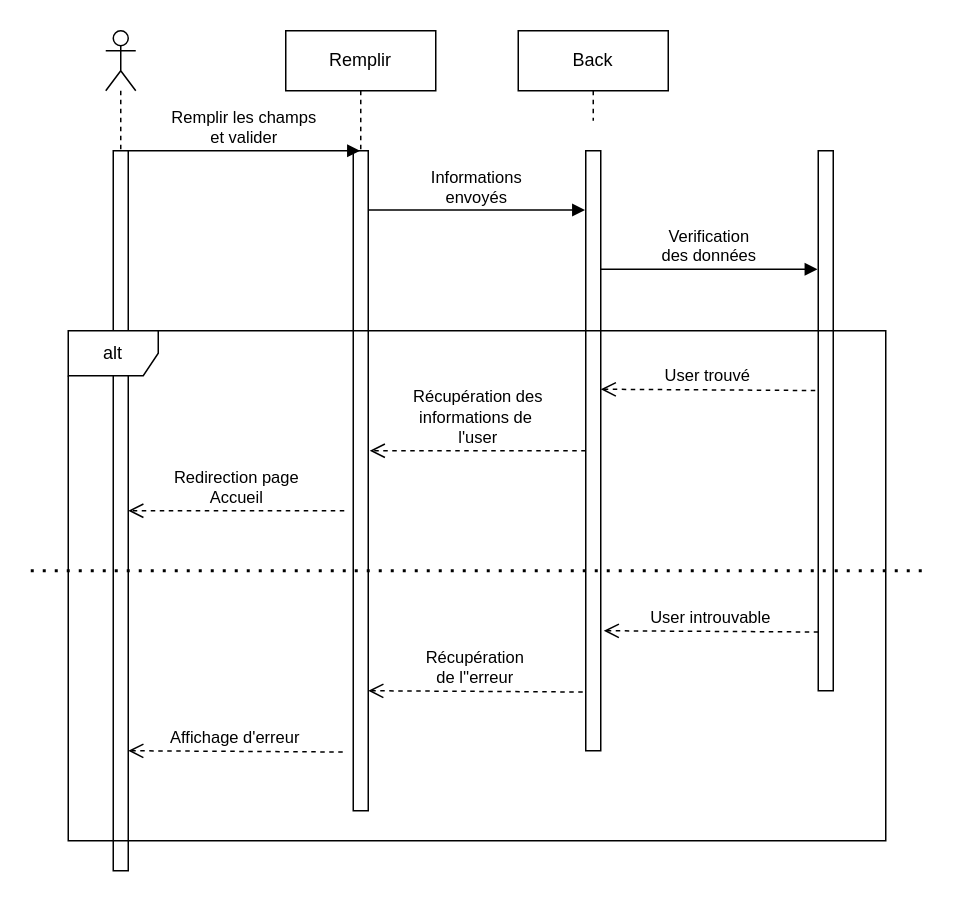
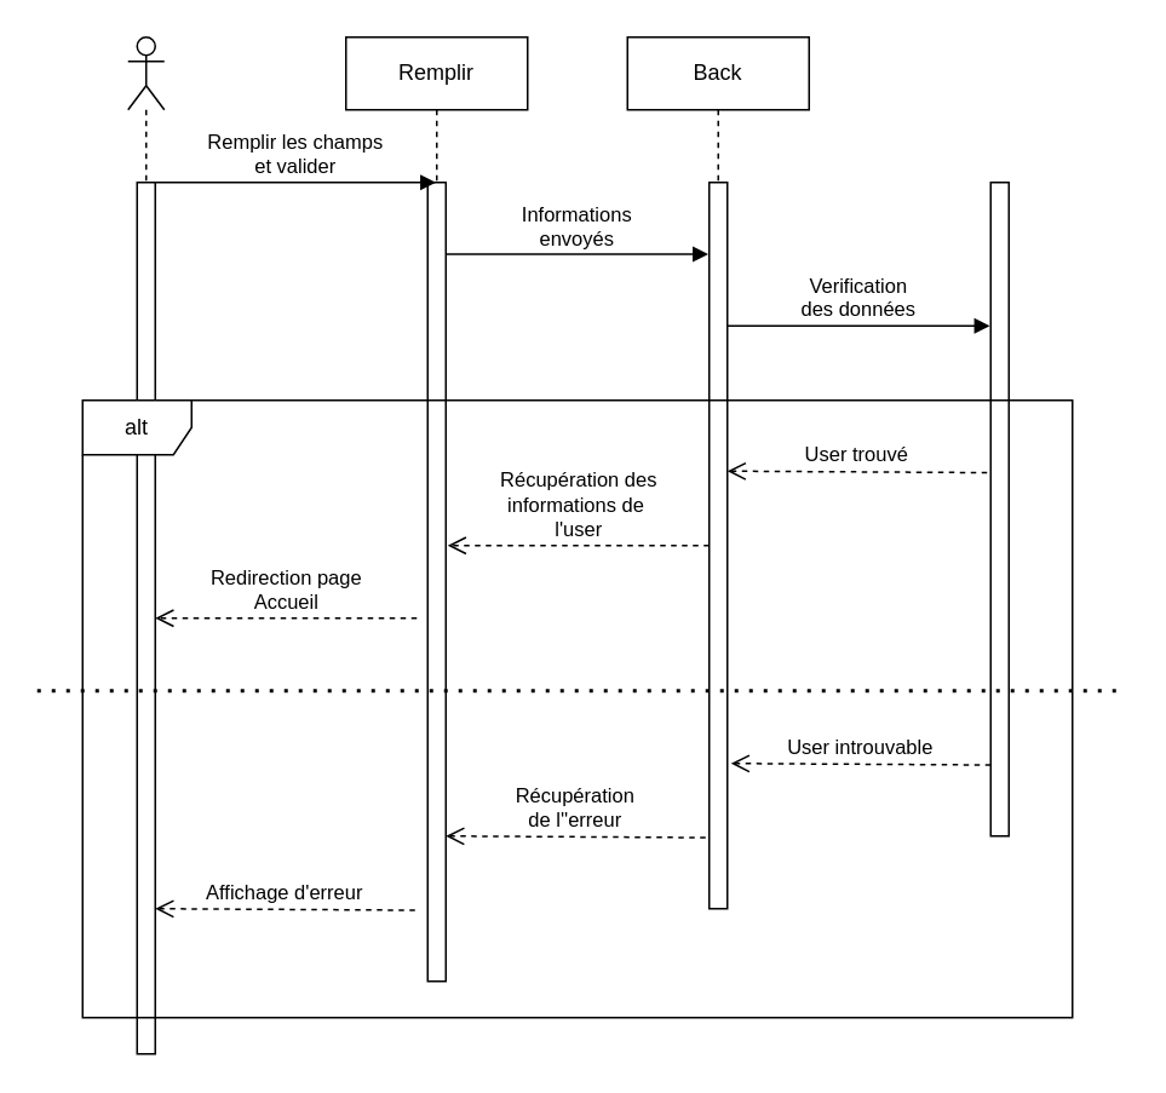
  <mxCell id="0" />
  <mxCell id="1" parent="0" />
- <mxCell id="2" value="Back" style="shape=umlLifeline;perimeter=lifelinePerimeter;whiteSpace=wrap;html=1;container=1;collapsible=0;recursiveResize=0;outlineConnect=0;" vertex="1" parent="1"><mxGeometry x="345" y="20" width="100" height="60" as="geometry" /></mxCell>
+ <mxCell id="2" value="Back" style="shape=umlLifeline;perimeter=lifelinePerimeter;whiteSpace=wrap;html=1;container=1;collapsible=0;recursiveResize=0;outlineConnect=0;" vertex="1" parent="1"><mxGeometry x="345" y="20" width="100" height="80" as="geometry" /></mxCell>
  <mxCell id="3" value="Remplir" style="shape=umlLifeline;perimeter=lifelinePerimeter;whiteSpace=wrap;html=1;container=1;collapsible=0;recursiveResize=0;outlineConnect=0;" vertex="1" parent="1"><mxGeometry x="190" y="20" width="100" height="80" as="geometry" /></mxCell>
  <mxCell id="4" value="" style="shape=umlLifeline;participant=umlActor;perimeter=lifelinePerimeter;whiteSpace=wrap;html=1;container=1;collapsible=0;recursiveResize=0;verticalAlign=top;spacingTop=36;outlineConnect=0;" vertex="1" parent="1"><mxGeometry x="70" y="20" width="20" height="110" as="geometry" /></mxCell>
  <mxCell id="5" value="" style="html=1;points=[];perimeter=orthogonalPerimeter;" vertex="1" parent="1"><mxGeometry x="75" y="100" width="10" height="480" as="geometry" /></mxCell>
  <mxCell id="6" value="" style="html=1;points=[];perimeter=orthogonalPerimeter;" vertex="1" parent="1"><mxGeometry x="235" y="100" width="10" height="440" as="geometry" /></mxCell>
  <mxCell id="7" value="Remplir les champs&lt;br&gt;et valider" style="html=1;verticalAlign=bottom;endArrow=block;rounded=0;" edge="1" parent="1" target="3"><mxGeometry width="80" relative="1" as="geometry"><mxPoint x="85" y="100" as="sourcePoint" /><mxPoint x="165" y="100" as="targetPoint" /></mxGeometry></mxCell>
  <mxCell id="8" value="Informations&lt;br&gt;envoyés" style="html=1;verticalAlign=bottom;endArrow=block;rounded=0;" edge="1" parent="1"><mxGeometry width="80" relative="1" as="geometry"><mxPoint x="245" y="139.5" as="sourcePoint" /><mxPoint x="389.5" y="139.5" as="targetPoint" /></mxGeometry></mxCell>
  <mxCell id="9" value="" style="html=1;points=[];perimeter=orthogonalPerimeter;" vertex="1" parent="1"><mxGeometry x="390" y="100" width="10" height="400" as="geometry" /></mxCell>
  <mxCell id="10" value="Verification&lt;br&gt;des données" style="html=1;verticalAlign=bottom;endArrow=block;rounded=0;" edge="1" parent="1"><mxGeometry width="80" relative="1" as="geometry"><mxPoint x="400" y="179" as="sourcePoint" /><mxPoint x="544.5" y="179" as="targetPoint" /></mxGeometry></mxCell>
  <mxCell id="11" value="" style="html=1;points=[];perimeter=orthogonalPerimeter;" vertex="1" parent="1"><mxGeometry x="545" y="100" width="10" height="360" as="geometry" /></mxCell>
  <mxCell id="12" value="User trouvé" style="html=1;verticalAlign=bottom;endArrow=open;dashed=1;endSize=8;rounded=0;exitX=-0.2;exitY=0.444;exitDx=0;exitDy=0;exitPerimeter=0;" edge="1" parent="1" source="11"><mxGeometry relative="1" as="geometry"><mxPoint x="540" y="259" as="sourcePoint" /><mxPoint x="400" y="259" as="targetPoint" /></mxGeometry></mxCell>
  <mxCell id="13" value="Récupération des&lt;br&gt;informations de&amp;nbsp;&lt;br&gt;l'user" style="html=1;verticalAlign=bottom;endArrow=open;dashed=1;endSize=8;rounded=0;exitX=0;exitY=0.991;exitDx=0;exitDy=0;exitPerimeter=0;entryX=1.1;entryY=0.991;entryDx=0;entryDy=0;entryPerimeter=0;" edge="1" parent="1"><mxGeometry relative="1" as="geometry"><mxPoint x="390" y="300" as="sourcePoint" /><mxPoint x="246" y="300" as="targetPoint" /></mxGeometry></mxCell>
  <mxCell id="14" value="Redirection page&lt;br&gt;Accueil" style="html=1;verticalAlign=bottom;endArrow=open;dashed=1;endSize=8;rounded=0;exitX=0;exitY=0.991;exitDx=0;exitDy=0;exitPerimeter=0;entryX=1.1;entryY=0.991;entryDx=0;entryDy=0;entryPerimeter=0;" edge="1" parent="1"><mxGeometry relative="1" as="geometry"><mxPoint x="229" y="340" as="sourcePoint" /><mxPoint x="85" y="340" as="targetPoint" /></mxGeometry></mxCell>
  <mxCell id="15" value="" style="endArrow=none;dashed=1;html=1;dashPattern=1 3;strokeWidth=2;rounded=0;" edge="1" parent="1"><mxGeometry width="50" height="50" relative="1" as="geometry"><mxPoint x="20" y="380" as="sourcePoint" /><mxPoint x="620" y="380" as="targetPoint" /></mxGeometry></mxCell>
  <mxCell id="16" value="User introuvable" style="html=1;verticalAlign=bottom;endArrow=open;dashed=1;endSize=8;rounded=0;exitX=-0.2;exitY=0.444;exitDx=0;exitDy=0;exitPerimeter=0;" edge="1" parent="1"><mxGeometry relative="1" as="geometry"><mxPoint x="545" y="420.84" as="sourcePoint" /><mxPoint x="402" y="420" as="targetPoint" /></mxGeometry></mxCell>
  <mxCell id="17" value="Récupération &lt;br&gt;de l''erreur" style="html=1;verticalAlign=bottom;endArrow=open;dashed=1;endSize=8;rounded=0;exitX=-0.2;exitY=0.444;exitDx=0;exitDy=0;exitPerimeter=0;" edge="1" parent="1"><mxGeometry relative="1" as="geometry"><mxPoint x="388" y="460.84" as="sourcePoint" /><mxPoint x="245" y="460" as="targetPoint" /></mxGeometry></mxCell>
  <mxCell id="18" value="Affichage d'erreur" style="html=1;verticalAlign=bottom;endArrow=open;dashed=1;endSize=8;rounded=0;exitX=-0.2;exitY=0.444;exitDx=0;exitDy=0;exitPerimeter=0;" edge="1" parent="1"><mxGeometry relative="1" as="geometry"><mxPoint x="228" y="500.84" as="sourcePoint" /><mxPoint x="85" y="500" as="targetPoint" /></mxGeometry></mxCell>
  <mxCell id="19" value="alt" style="shape=umlFrame;whiteSpace=wrap;html=1;" vertex="1" parent="1"><mxGeometry x="45" y="220" width="545" height="340" as="geometry" /></mxCell>
